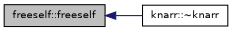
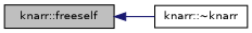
  digraph {
    rankdir=LR
    node [color=black fontname=Helvetica fontsize=10 shape=record style=filled]
-   n1 [fillcolor=grey75 fontcolor=black height=0.2 label="freeself::freeself" width=0.4]
+   n1 [fillcolor=grey75 fontcolor=black height=0.2 label="knarr::freeself" width=0.4]
    n2 [fillcolor=white height=0.2 label="knarr::~knarr" width=0.4]
    n1 -> n2 [color=midnightblue dir=back fontname=Helvetica fontsize=10 labelfontname=Helvetica labelfontsize=10 style=solid]
  }
